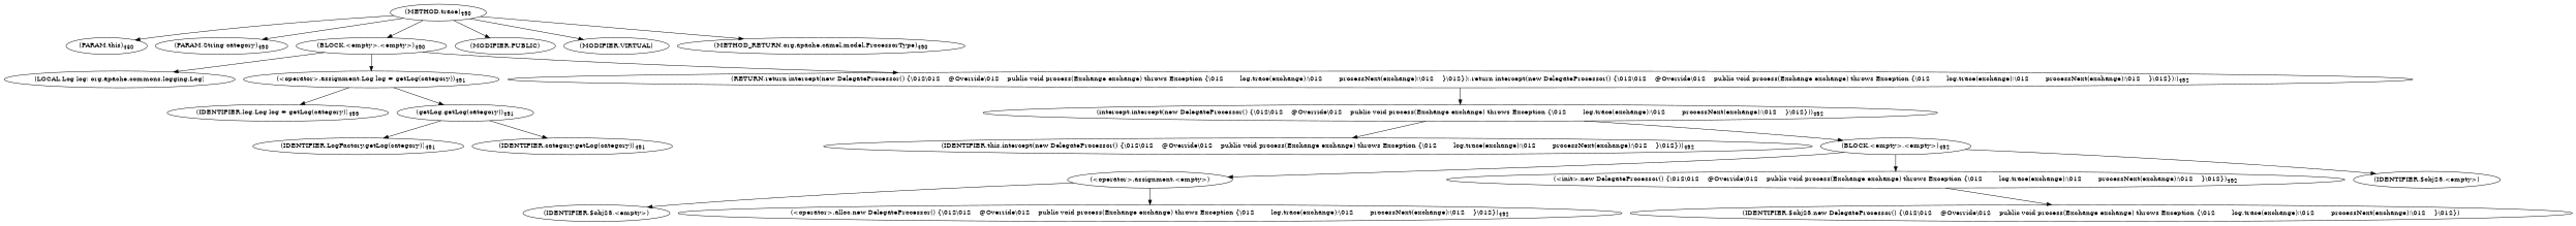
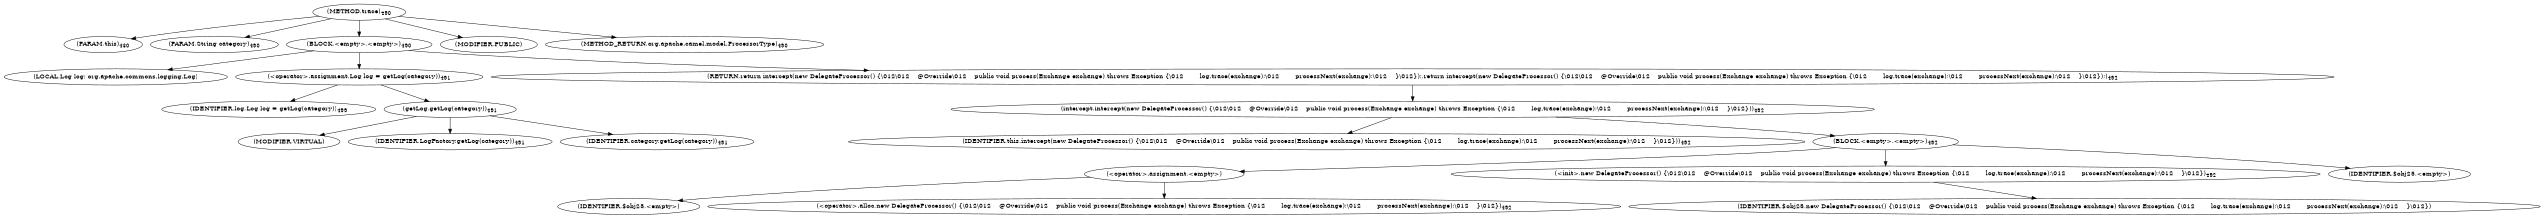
  digraph {
    n1 [label=<(METHOD,trace)<SUB>490</SUB>>]
    n2 [label=<(PARAM,this)<SUB>430</SUB>>]
    n3 [label=<(PARAM,String category)<SUB>490</SUB>>]
    n4 [label=<(BLOCK,&lt;empty&gt;,&lt;empty&gt;)<SUB>490</SUB>>]
    n5 [label=<(MODIFIER,PUBLIC)>]
    n6 [label=<(MODIFIER,VIRTUAL)>]
    n7 [label=<(METHOD_RETURN,org.apache.camel.model.ProcessorType)<SUB>490</SUB>>]
    n8 [label=<(LOCAL,Log log: org.apache.commons.logging.Log)>]
    n9 [label=<(&lt;operator&gt;.assignment,Log log = getLog(category))<SUB>491</SUB>>]
    n10 [label=<(RETURN,return intercept(new DelegateProcessor() {\012\012    @Override\012    public void process(Exchange exchange) throws Exception {\012        log.trace(exchange);\012        processNext(exchange);\012    }\012});,return intercept(new DelegateProcessor() {\012\012    @Override\012    public void process(Exchange exchange) throws Exception {\012        log.trace(exchange);\012        processNext(exchange);\012    }\012});)<SUB>492</SUB>>]
    n11 [label=<(IDENTIFIER,log,Log log = getLog(category))<SUB>499</SUB>>]
    n12 [label=<(getLog,getLog(category))<SUB>491</SUB>>]
    n13 [label=<(intercept,intercept(new DelegateProcessor() {\012\012    @Override\012    public void process(Exchange exchange) throws Exception {\012        log.trace(exchange);\012        processNext(exchange);\012    }\012}))<SUB>492</SUB>>]
    n14 [label=<(IDENTIFIER,LogFactory,getLog(category))<SUB>491</SUB>>]
    n15 [label=<(IDENTIFIER,category,getLog(category))<SUB>491</SUB>>]
    n16 [label=<(IDENTIFIER,this,intercept(new DelegateProcessor() {\012\012    @Override\012    public void process(Exchange exchange) throws Exception {\012        log.trace(exchange);\012        processNext(exchange);\012    }\012}))<SUB>492</SUB>>]
    n17 [label=<(BLOCK,&lt;empty&gt;,&lt;empty&gt;)<SUB>492</SUB>>]
    n18 [label=<(&lt;operator&gt;.assignment,&lt;empty&gt;)>]
    n19 [label=<(&lt;init&gt;,new DelegateProcessor() {\012\012    @Override\012    public void process(Exchange exchange) throws Exception {\012        log.trace(exchange);\012        processNext(exchange);\012    }\012})<SUB>492</SUB>>]
    n20 [label=<(IDENTIFIER,$obj25,&lt;empty&gt;)>]
    n21 [label=<(IDENTIFIER,$obj25,&lt;empty&gt;)>]
    n22 [label=<(&lt;operator&gt;.alloc,new DelegateProcessor() {\012\012    @Override\012    public void process(Exchange exchange) throws Exception {\012        log.trace(exchange);\012        processNext(exchange);\012    }\012})<SUB>492</SUB>>]
    n23 [label=<(IDENTIFIER,$obj25,new DelegateProcessor() {\012\012    @Override\012    public void process(Exchange exchange) throws Exception {\012        log.trace(exchange);\012        processNext(exchange);\012    }\012})>]
    n1 -> n2
    n1 -> n3
    n1 -> n4
    n1 -> n5
-   n1 -> n6
+   n12 -> n6
    n1 -> n7
    n4 -> n8
    n4 -> n9
    n4 -> n10
    n9 -> n11
    n9 -> n12
    n10 -> n13
    n12 -> n14
    n12 -> n15
    n13 -> n16
    n13 -> n17
    n17 -> n18
    n17 -> n19
    n17 -> n20
    n18 -> n21
    n18 -> n22
    n19 -> n23
  }
